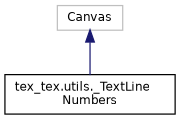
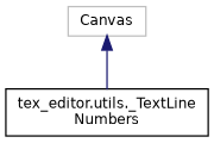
  digraph {
    rankdir=TB
    node [fillcolor=white fontname=Helvetica fontsize=10 shape=record style=filled]
    n1 [color=grey75 height=0.2 label=Canvas width=0.4]
-   n2 [color=black height=0.2 label="tex_tex.utils._TextLine\lNumbers" width=0.4]
+   n2 [color=black height=0.2 label="tex_editor.utils._TextLine\lNumbers" width=0.4]
    n1 -> n2 [color=midnightblue dir=back fontname=Helvetica fontsize=10 labelfontname=Helvetica labelfontsize=10 style=solid]
  }
